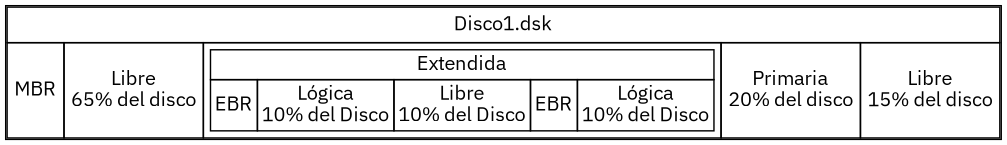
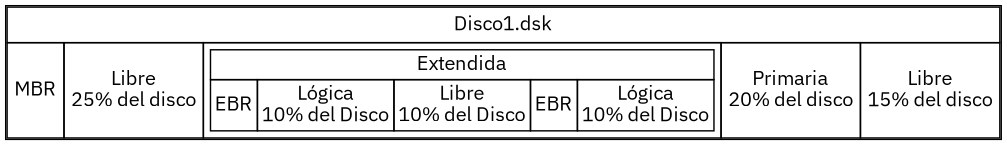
  digraph {
    fontname="IBM Plex Sans"
-   n1 [fontname="IBM Plex Sans" label=<         <TABLE BORDER="1" CELLBORDER="1" CELLSPACING="0" CELLPADDING="4">             <TR>                 <TD COLSPAN="7">Disco1.dsk</TD>             </TR>             <TR>                 <TD>MBR</TD>                 <TD>Libre<br/>65% del disco</TD>                 <TD COLSPAN="3">                     <TABLE BORDER="0" CELLBORDER="1" CELLSPACING="0">                         <TR>                             <TD COLSPAN="5">Extendida</TD>                         </TR>                         <TR>                             <TD>EBR</TD>                             <TD>Lógica<br/>10% del Disco</TD>                             <TD>Libre<br/>10% del Disco</TD>                             <TD>EBR</TD>                             <TD>Lógica<br/>10% del Disco</TD>                         </TR>                     </TABLE>                 </TD>                 <TD>Primaria<br/>20% del disco</TD>                 <TD>Libre<br/>15% del disco</TD>             </TR> 		</TABLE> 			> shape=plain]
+   n1 [fontname="IBM Plex Sans" label=<         <TABLE BORDER="1" CELLBORDER="1" CELLSPACING="0" CELLPADDING="4">             <TR>                 <TD COLSPAN="7">Disco1.dsk</TD>             </TR>             <TR>                 <TD>MBR</TD>                 <TD>Libre<br/>25% del disco</TD>                 <TD COLSPAN="3">                     <TABLE BORDER="0" CELLBORDER="1" CELLSPACING="0">                         <TR>                             <TD COLSPAN="5">Extendida</TD>                         </TR>                         <TR>                             <TD>EBR</TD>                             <TD>Lógica<br/>10% del Disco</TD>                             <TD>Libre<br/>10% del Disco</TD>                             <TD>EBR</TD>                             <TD>Lógica<br/>10% del Disco</TD>                         </TR>                     </TABLE>                 </TD>                 <TD>Primaria<br/>20% del disco</TD>                 <TD>Libre<br/>15% del disco</TD>             </TR> 		</TABLE> 			> shape=plain]
  }
